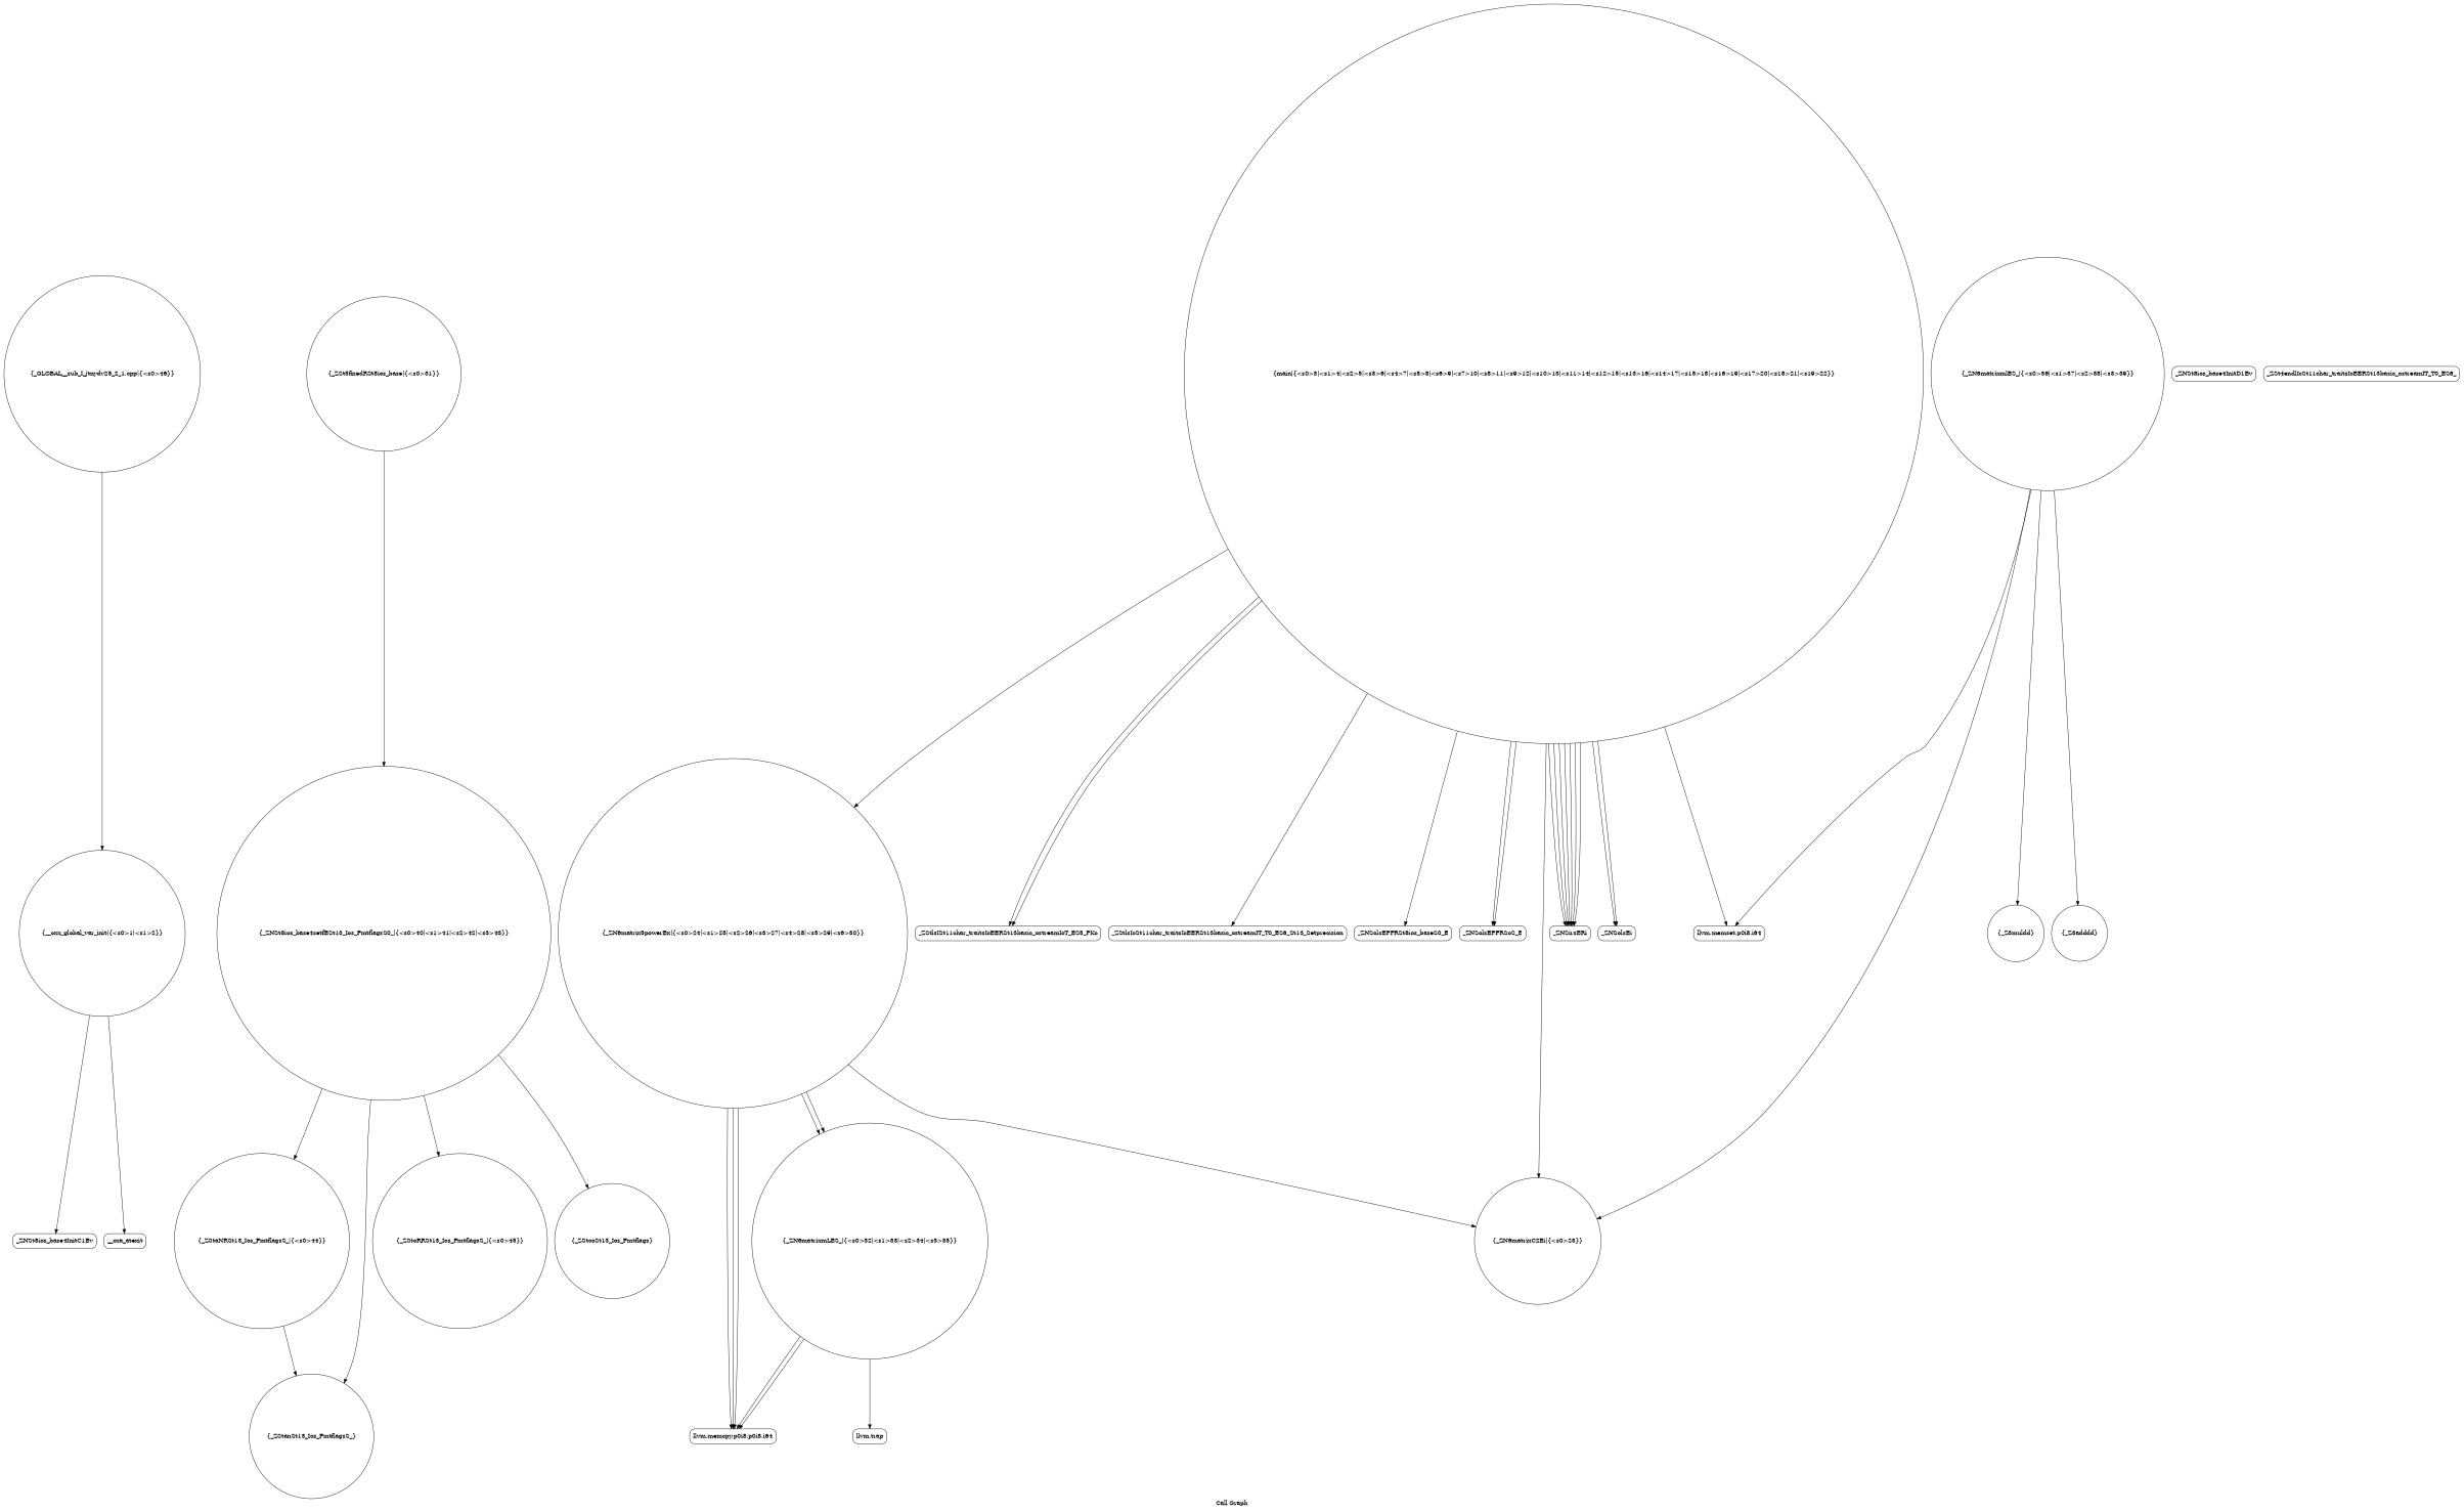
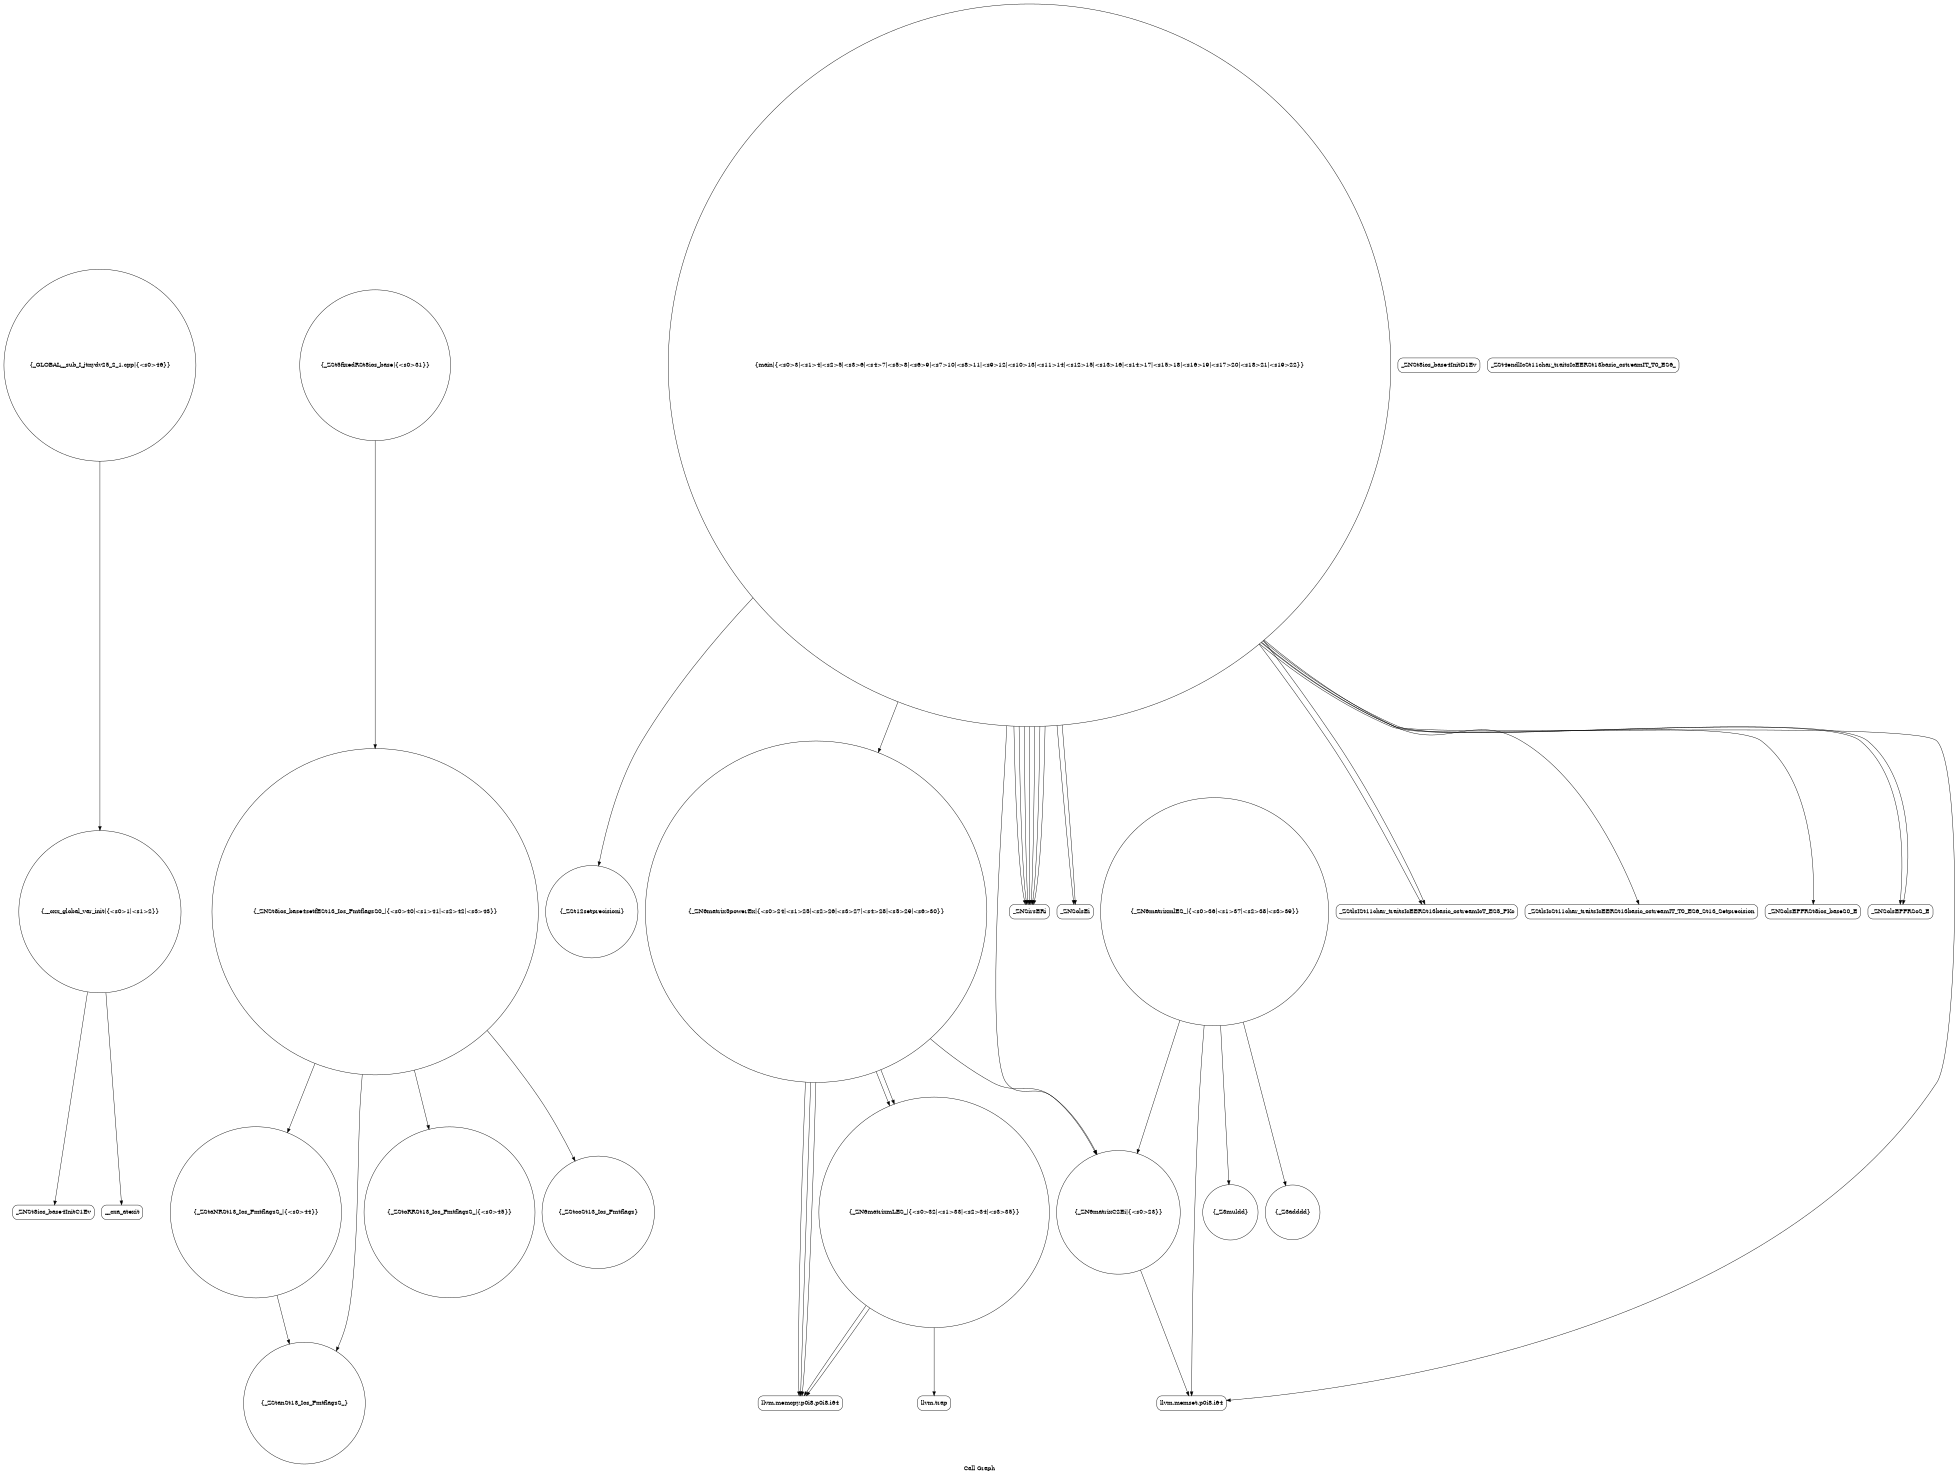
  digraph {
    label="Call Graph"
    node [shape=circle]
    edge [color=black tailport=s0]
    n1 [label="{__cxx_global_var_init|{<s0>1|<s1>2}}"]
    n2 [label="{_ZNSt8ios_base4InitC1Ev}" shape=Mrecord]
    n3 [label="{__cxa_atexit}" shape=Mrecord]
    n4 [label="{_ZStaNRSt13_Ios_FmtflagsS_|{<s0>44}}"]
    n5 [label="{_ZStanSt13_Ios_FmtflagsS_}"]
    n6 [label="{_ZNSolsEPFRSoS_E}" shape=Mrecord]
+   n7 [label="{_ZSt12setprecisioni}"]
    n8 [label="{_ZN6matrixmlES_|{<s0>36|<s1>37|<s2>38|<s3>39}}"]
    n9 [label="{_ZN6matrixC2Ei|{<s0>23}}"]
    n10 [label="{llvm.memset.p0i8.i64}" shape=Mrecord]
    n11 [label="{_Z3muldd}"]
    n12 [label="{_Z3adddd}"]
    n13 [label="{_ZNSt8ios_base4InitD1Ev}" shape=Mrecord]
    n14 [label="{_ZStoRRSt13_Ios_FmtflagsS_|{<s0>45}}"]
    n15 [label="{_ZSt5fixedRSt8ios_base|{<s0>31}}"]
    n16 [label="{_ZNSt8ios_base4setfESt13_Ios_FmtflagsS0_|{<s0>40|<s1>41|<s2>42|<s3>43}}"]
    n17 [label="{_ZStcoSt13_Ios_Fmtflags}"]
    n18 [label="{main|{<s0>3|<s1>4|<s2>5|<s3>6|<s4>7|<s5>8|<s6>9|<s7>10|<s8>11|<s9>12|<s10>13|<s11>14|<s12>15|<s13>16|<s14>17|<s15>18|<s16>19|<s17>20|<s18>21|<s19>22}}"]
    n19 [label="{_ZNSirsERi}" shape=Mrecord]
    n20 [label="{_ZNSolsEi}" shape=Mrecord]
    n21 [label="{_ZN6matrix5powerEx|{<s0>24|<s1>25|<s2>26|<s3>27|<s4>28|<s5>29|<s6>30}}"]
    n22 [label="{_ZStlsISt11char_traitsIcEERSt13basic_ostreamIcT_ES5_PKc}" shape=Mrecord]
    n23 [label="{_ZStlsIcSt11char_traitsIcEERSt13basic_ostreamIT_T0_ES6_St13_Setprecision}" shape=Mrecord]
    n24 [label="{_ZNSolsEPFRSt8ios_baseS0_E}" shape=Mrecord]
    n25 [label="{llvm.memcpy.p0i8.p0i8.i64}" shape=Mrecord]
    n26 [label="{_ZN6matrixmLES_|{<s0>32|<s1>33|<s2>34|<s3>35}}"]
    n27 [label="{llvm.trap}" shape=Mrecord]
    n28 [label="{_ZSt4endlIcSt11char_traitsIcEERSt13basic_ostreamIT_T0_ES6_}" shape=Mrecord]
    n29 [label="{_GLOBAL__sub_I_jtnydv25_2_1.cpp|{<s0>46}}"]
    n1 -> n2
    n1 -> n3 [tailport=s1]
    n4 -> n5
    n8 -> n9
    n8 -> n10 [tailport=s1]
    n8 -> n11 [tailport=s2]
    n8 -> n12 [tailport=s3]
+   n9 -> n10
    n15 -> n16
    n16 -> n4 [tailport=s1]
    n16 -> n5 [tailport=s2]
    n16 -> n14 [tailport=s3]
    n16 -> n17
    n18 -> n6 [tailport=s2]
    n18 -> n6 [tailport=s19]
+   n18 -> n7 [tailport=s15]
    n18 -> n9 [tailport=s10]
    n18 -> n10 [tailport=s9]
    n18 -> n19
    n18 -> n19 [tailport=s3]
    n18 -> n19 [tailport=s4]
    n18 -> n19 [tailport=s5]
    n18 -> n19 [tailport=s6]
    n18 -> n19 [tailport=s7]
    n18 -> n19 [tailport=s8]
    n18 -> n20 [tailport=s1]
    n18 -> n20 [tailport=s13]
    n18 -> n21 [tailport=s11]
    n18 -> n22 [tailport=s12]
    n18 -> n22 [tailport=s14]
    n18 -> n23 [tailport=s16]
    n18 -> n24 [tailport=s17]
    n21 -> n9
    n21 -> n25 [tailport=s1]
    n21 -> n25 [tailport=s3]
    n21 -> n25 [tailport=s5]
    n21 -> n26 [tailport=s4]
    n21 -> n26 [tailport=s6]
    n26 -> n25
    n26 -> n25 [tailport=s2]
    n26 -> n27 [tailport=s3]
    n29 -> n1
  }
